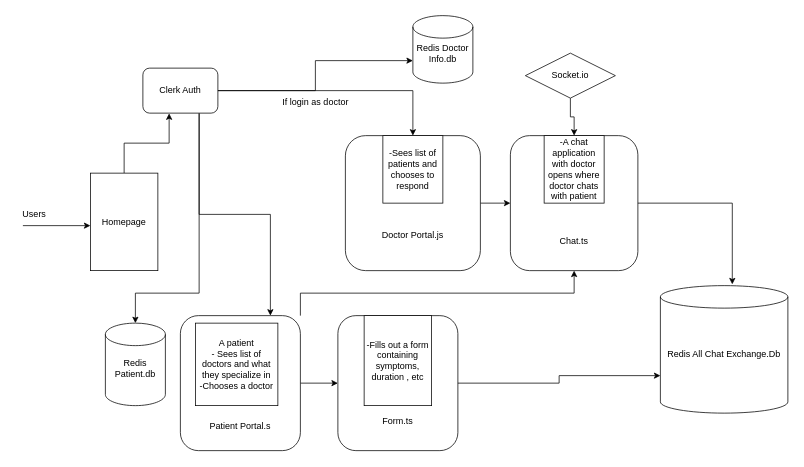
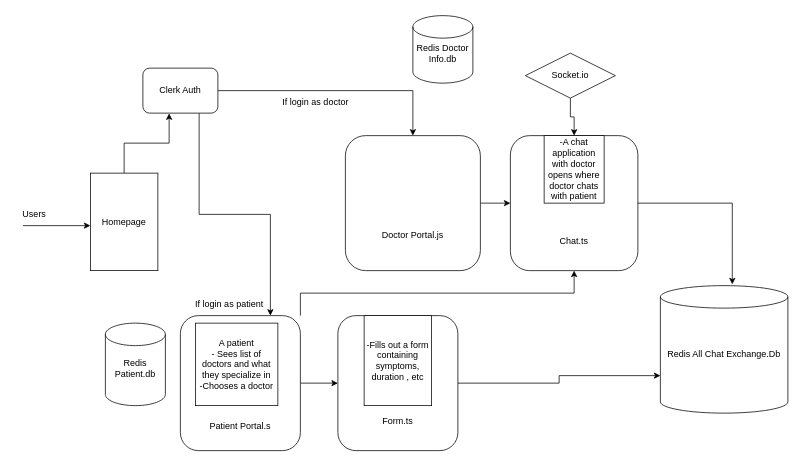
  <mxCell id="0" />
  <mxCell id="1" parent="0" />
  <mxCell id="2" style="edgeStyle=orthogonalEdgeStyle;rounded=0;orthogonalLoop=1;jettySize=auto;html=1;exitX=0.75;exitY=1;exitDx=0;exitDy=0;entryX=0.75;entryY=0;entryDx=0;entryDy=0;" edge="1" parent="1" source="5" target="11"><mxGeometry relative="1" as="geometry" /></mxCell>
  <mxCell id="3" style="edgeStyle=orthogonalEdgeStyle;rounded=0;orthogonalLoop=1;jettySize=auto;html=1;entryX=0.5;entryY=0;entryDx=0;entryDy=0;" edge="1" parent="1" source="5" target="13"><mxGeometry relative="1" as="geometry" /></mxCell>
- <mxCell id="4" style="edgeStyle=orthogonalEdgeStyle;rounded=0;orthogonalLoop=1;jettySize=auto;html=1;exitX=0.75;exitY=1;exitDx=0;exitDy=0;" edge="1" parent="1" source="5" target="23"><mxGeometry relative="1" as="geometry"><mxPoint x="265" y="310" as="targetPoint" /><Array as="points"><mxPoint x="265" y="390" /><mxPoint x="180" y="390" /></Array></mxGeometry></mxCell>
  <mxCell id="5" value="Clerk Auth" style="rounded=1;whiteSpace=wrap;html=1;" vertex="1" parent="1"><mxGeometry x="190" y="90" width="100" height="60" as="geometry" /></mxCell>
  <mxCell id="6" value="" style="endArrow=classic;html=1;rounded=0;" edge="1" parent="1"><mxGeometry width="50" height="50" relative="1" as="geometry"><mxPoint x="30" y="300" as="sourcePoint" /><mxPoint x="120" y="300" as="targetPoint" /></mxGeometry></mxCell>
  <mxCell id="7" style="edgeStyle=orthogonalEdgeStyle;rounded=0;orthogonalLoop=1;jettySize=auto;html=1;entryX=0.35;entryY=1.006;entryDx=0;entryDy=0;entryPerimeter=0;" edge="1" parent="1" source="26" target="5"><mxGeometry relative="1" as="geometry" /></mxCell>
  <mxCell id="8" value="If login as doctor" style="text;html=1;align=center;verticalAlign=middle;resizable=0;points=[];autosize=1;strokeColor=none;fillColor=none;" vertex="1" parent="1"><mxGeometry x="365" y="120" width="110" height="30" as="geometry" /></mxCell>
  <mxCell id="9" style="edgeStyle=orthogonalEdgeStyle;rounded=0;orthogonalLoop=1;jettySize=auto;html=1;exitX=1;exitY=0.5;exitDx=0;exitDy=0;entryX=0;entryY=0.5;entryDx=0;entryDy=0;" edge="1" parent="1" source="11" target="16"><mxGeometry relative="1" as="geometry" /></mxCell>
  <mxCell id="10" style="edgeStyle=orthogonalEdgeStyle;rounded=0;orthogonalLoop=1;jettySize=auto;html=1;exitX=1;exitY=0;exitDx=0;exitDy=0;entryX=0.5;entryY=1;entryDx=0;entryDy=0;" edge="1" parent="1" source="11" target="19"><mxGeometry relative="1" as="geometry" /></mxCell>
  <mxCell id="11" value="&lt;div&gt;&lt;br&gt;&lt;/div&gt;&lt;div&gt;&lt;br&gt;&lt;/div&gt;&lt;div&gt;&lt;br&gt;&lt;/div&gt;&lt;div&gt;&lt;br&gt;&lt;/div&gt;&lt;div&gt;&lt;br&gt;&lt;/div&gt;&lt;div&gt;&lt;br&gt;&lt;/div&gt;&lt;div&gt;&lt;br&gt;&lt;/div&gt;&lt;div&gt;&lt;br&gt;&lt;/div&gt;&lt;div&gt;Patient Portal.s&lt;/div&gt;" style="rounded=1;whiteSpace=wrap;html=1;" vertex="1" parent="1"><mxGeometry x="240" y="420" width="160" height="180" as="geometry" /></mxCell>
  <mxCell id="12" style="edgeStyle=orthogonalEdgeStyle;rounded=0;orthogonalLoop=1;jettySize=auto;html=1;exitX=1;exitY=0.5;exitDx=0;exitDy=0;entryX=0;entryY=0.5;entryDx=0;entryDy=0;" edge="1" parent="1" source="13" target="19"><mxGeometry relative="1" as="geometry" /></mxCell>
  <mxCell id="13" value="&lt;div&gt;&lt;br&gt;&lt;/div&gt;&lt;div&gt;&lt;br&gt;&lt;/div&gt;&lt;div&gt;&lt;br&gt;&lt;/div&gt;&lt;div&gt;&lt;br&gt;&lt;/div&gt;&lt;div&gt;&lt;br&gt;&lt;/div&gt;&lt;div&gt;&lt;br&gt;&lt;/div&gt;&lt;div&gt;Doctor Portal.js&lt;/div&gt;" style="rounded=1;whiteSpace=wrap;html=1;" vertex="1" parent="1"><mxGeometry x="460" y="180" width="180" height="180" as="geometry" /></mxCell>
+ <mxCell id="14" value="If login as patient" style="text;html=1;align=center;verticalAlign=middle;resizable=0;points=[];autosize=1;strokeColor=none;fillColor=none;" vertex="1" parent="1"><mxGeometry x="250" y="390" width="110" height="30" as="geometry" /></mxCell>
  <mxCell id="15" value="&lt;div&gt;A patient&lt;/div&gt;&lt;div&gt;- Sees list of doctors and what they specialize in&lt;/div&gt;&lt;div&gt;-Chooses a doctor&lt;/div&gt;" style="rounded=0;whiteSpace=wrap;html=1;" vertex="1" parent="1"><mxGeometry x="260" y="430" width="110" height="110" as="geometry" /></mxCell>
  <mxCell id="16" value="&lt;br&gt;&lt;div&gt;&lt;br&gt;&lt;/div&gt;&lt;div&gt;&lt;br&gt;&lt;/div&gt;&lt;div&gt;&lt;br&gt;&lt;/div&gt;&lt;div&gt;&lt;br&gt;&lt;/div&gt;&lt;div&gt;&lt;br&gt;&lt;/div&gt;&lt;div&gt;&lt;br&gt;&lt;/div&gt;&lt;div&gt;Form.ts&lt;/div&gt;" style="rounded=1;whiteSpace=wrap;html=1;" vertex="1" parent="1"><mxGeometry x="450" y="420" width="160" height="180" as="geometry" /></mxCell>
  <mxCell id="17" value="-Fills out a form containing symptoms, duration , etc" style="rounded=0;whiteSpace=wrap;html=1;" vertex="1" parent="1"><mxGeometry x="485" y="420" width="90" height="120" as="geometry" /></mxCell>
- <mxCell id="18" value="-Sees list of patients and chooses to respond " style="rounded=0;whiteSpace=wrap;html=1;" vertex="1" parent="1"><mxGeometry x="510" y="180" width="80" height="90" as="geometry" /></mxCell>
  <mxCell id="19" value="&lt;div&gt;&lt;br&gt;&lt;/div&gt;&lt;div&gt;&lt;br&gt;&lt;/div&gt;&lt;div&gt;&lt;br&gt;&lt;/div&gt;&lt;div&gt;&lt;br&gt;&lt;/div&gt;&lt;div&gt;&lt;br&gt;&lt;/div&gt;&lt;div&gt;&lt;br&gt;&lt;/div&gt;&lt;div&gt;&lt;br&gt;&lt;/div&gt;&lt;div&gt;Chat.ts&lt;/div&gt;" style="rounded=1;whiteSpace=wrap;html=1;" vertex="1" parent="1"><mxGeometry x="680" y="180" width="170" height="180" as="geometry" /></mxCell>
  <mxCell id="20" value="-A chat application with doctor opens where doctor chats with patient" style="rounded=0;whiteSpace=wrap;html=1;" vertex="1" parent="1"><mxGeometry x="725" y="180" width="80" height="90" as="geometry" /></mxCell>
  <mxCell id="21" style="edgeStyle=orthogonalEdgeStyle;rounded=0;orthogonalLoop=1;jettySize=auto;html=1;exitX=0.5;exitY=1;exitDx=0;exitDy=0;" edge="1" parent="1" source="22" target="20"><mxGeometry relative="1" as="geometry" /></mxCell>
  <mxCell id="22" value="&lt;div&gt;Socket.io&lt;/div&gt;" style="rhombus;whiteSpace=wrap;html=1;" vertex="1" parent="1"><mxGeometry x="700" y="70" width="120" height="60" as="geometry" /></mxCell>
  <mxCell id="23" value="&lt;div&gt;Redis Patient.db&lt;/div&gt;&lt;div&gt;&lt;br&gt;&lt;/div&gt;" style="shape=cylinder3;whiteSpace=wrap;html=1;boundedLbl=1;backgroundOutline=1;size=15;" vertex="1" parent="1"><mxGeometry x="140" y="430" width="80" height="110" as="geometry" /></mxCell>
  <mxCell id="24" value="&lt;div&gt;Redis Doctor Info.db&lt;/div&gt;&lt;div&gt;&lt;br&gt;&lt;/div&gt;" style="shape=cylinder3;whiteSpace=wrap;html=1;boundedLbl=1;backgroundOutline=1;size=15;" vertex="1" parent="1"><mxGeometry x="550" y="20" width="80" height="90" as="geometry" /></mxCell>
- <mxCell id="25" style="edgeStyle=orthogonalEdgeStyle;rounded=0;orthogonalLoop=1;jettySize=auto;html=1;exitX=1;exitY=0.5;exitDx=0;exitDy=0;entryX=0;entryY=0;entryDx=0;entryDy=60;entryPerimeter=0;" edge="1" parent="1" source="5" target="24"><mxGeometry relative="1" as="geometry" /></mxCell>
  <mxCell id="26" value="Homepage" style="rounded=0;whiteSpace=wrap;html=1;" vertex="1" parent="1"><mxGeometry x="120" y="230" width="90" height="130" as="geometry" /></mxCell>
  <mxCell id="27" value="&lt;div&gt;Redis All Chat Exchange.Db&lt;/div&gt;&lt;div&gt;&lt;br&gt;&lt;/div&gt;" style="shape=cylinder3;whiteSpace=wrap;html=1;boundedLbl=1;backgroundOutline=1;size=15;" vertex="1" parent="1"><mxGeometry x="880" y="380" width="170" height="170" as="geometry" /></mxCell>
  <mxCell id="28" style="edgeStyle=orthogonalEdgeStyle;rounded=0;orthogonalLoop=1;jettySize=auto;html=1;exitX=1;exitY=0.5;exitDx=0;exitDy=0;entryX=0.564;entryY=-0.01;entryDx=0;entryDy=0;entryPerimeter=0;" edge="1" parent="1" source="19" target="27"><mxGeometry relative="1" as="geometry" /></mxCell>
  <mxCell id="29" style="edgeStyle=orthogonalEdgeStyle;rounded=0;orthogonalLoop=1;jettySize=auto;html=1;exitX=1;exitY=0.5;exitDx=0;exitDy=0;entryX=0;entryY=0;entryDx=0;entryDy=120;entryPerimeter=0;" edge="1" parent="1" source="16" target="27"><mxGeometry relative="1" as="geometry" /></mxCell>
  <mxCell id="30" value="&lt;div&gt;Users&lt;/div&gt;" style="text;html=1;align=center;verticalAlign=middle;resizable=0;points=[];autosize=1;strokeColor=none;fillColor=none;" vertex="1" parent="1"><mxGeometry x="20" y="270" width="50" height="30" as="geometry" /></mxCell>
